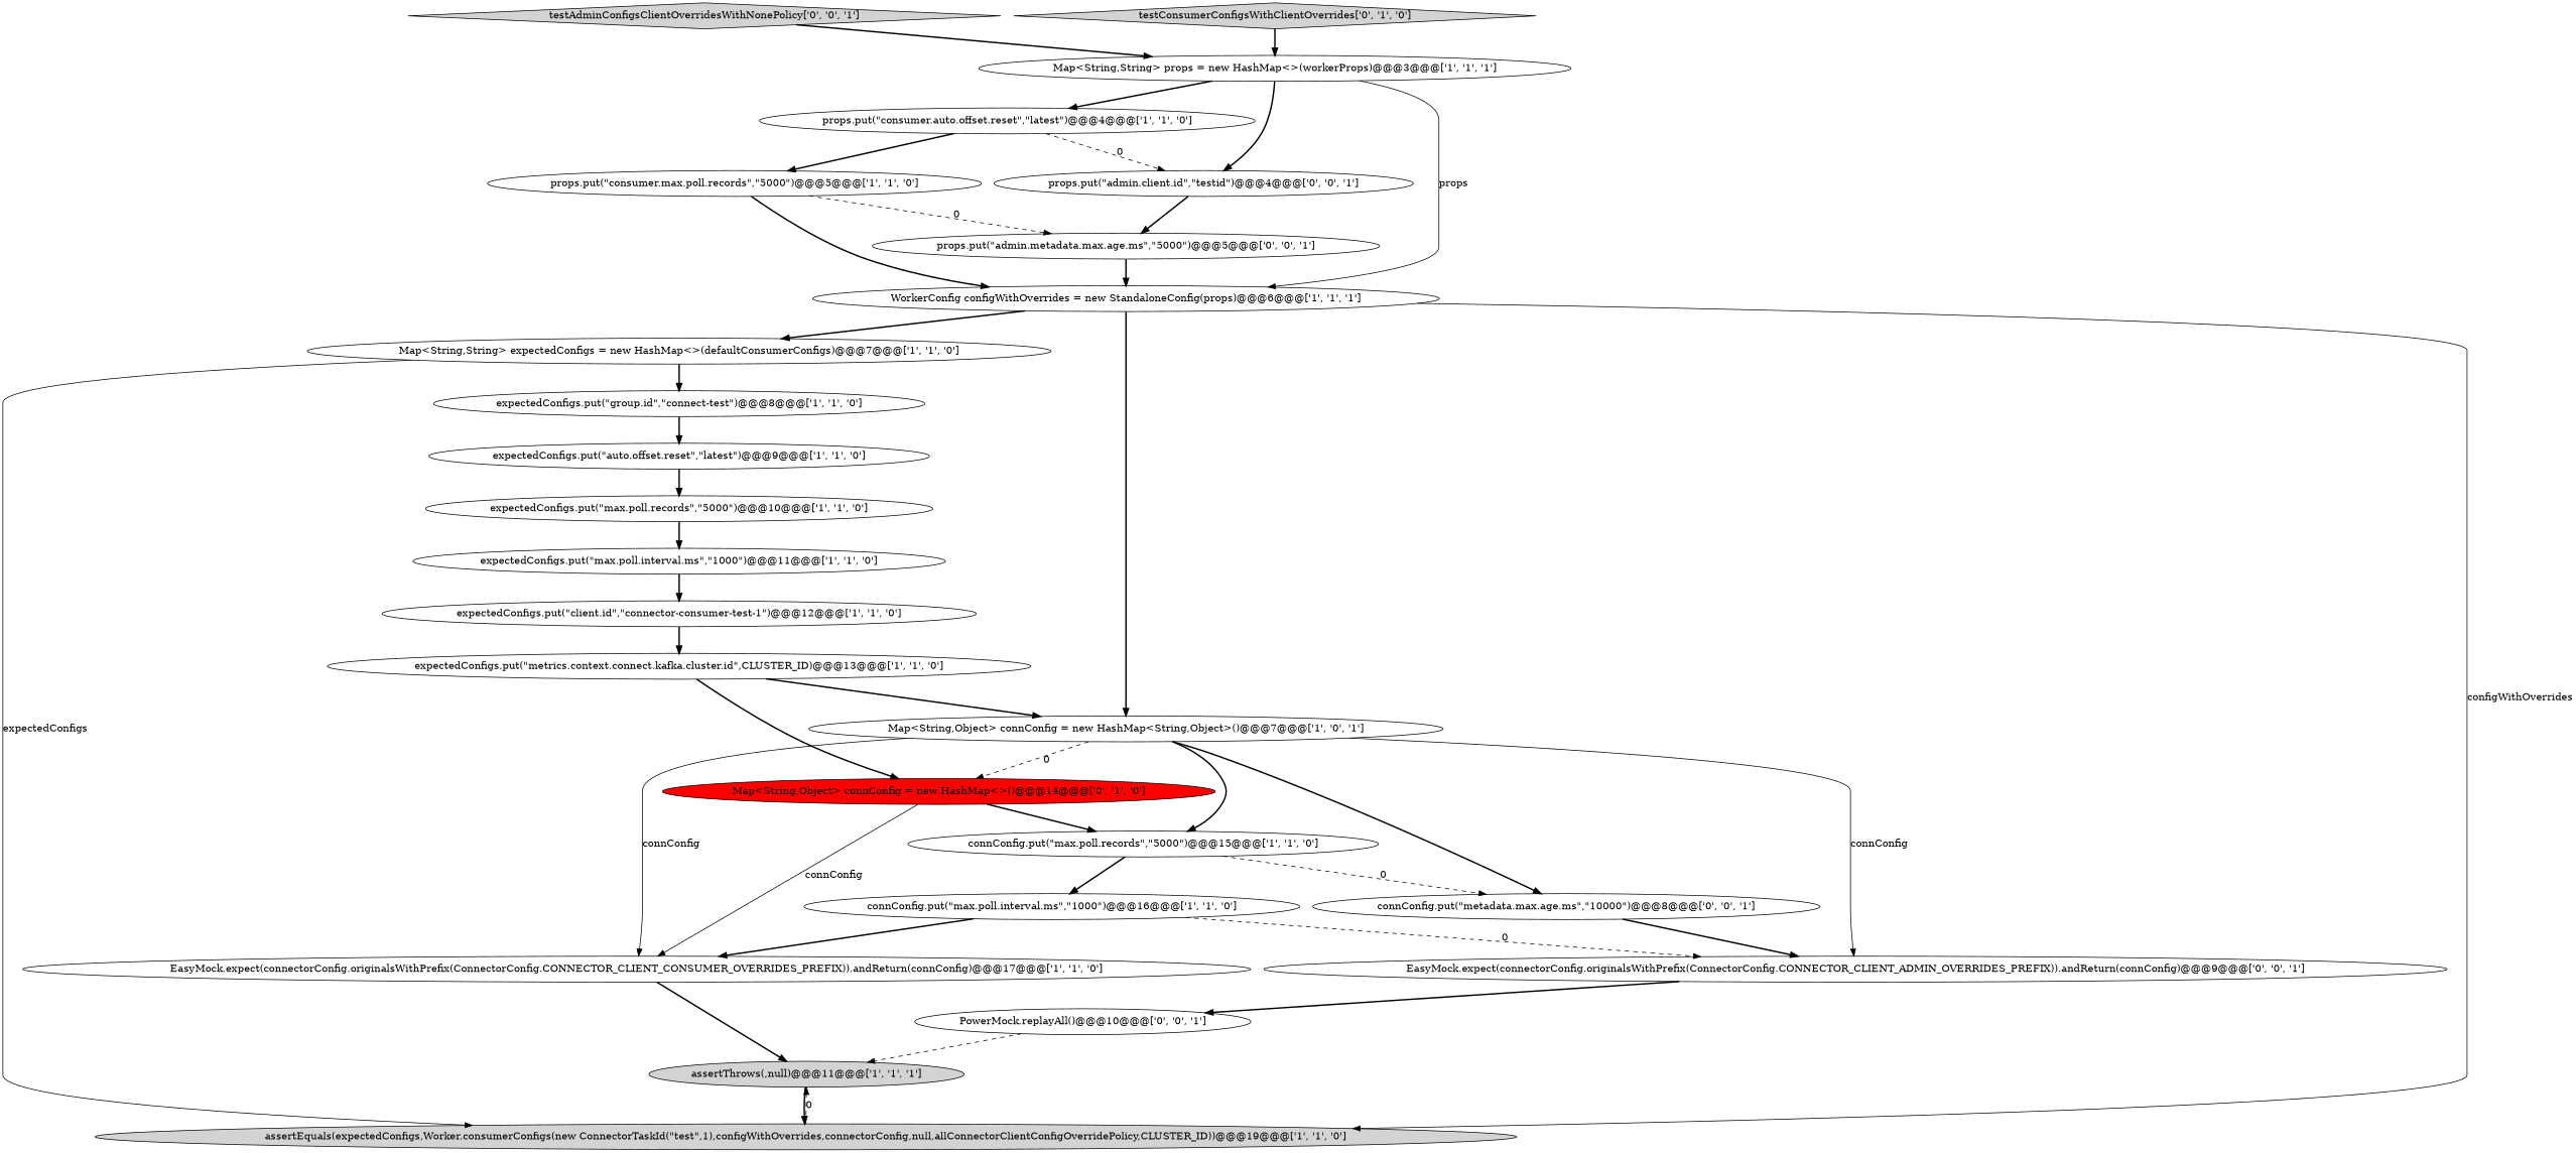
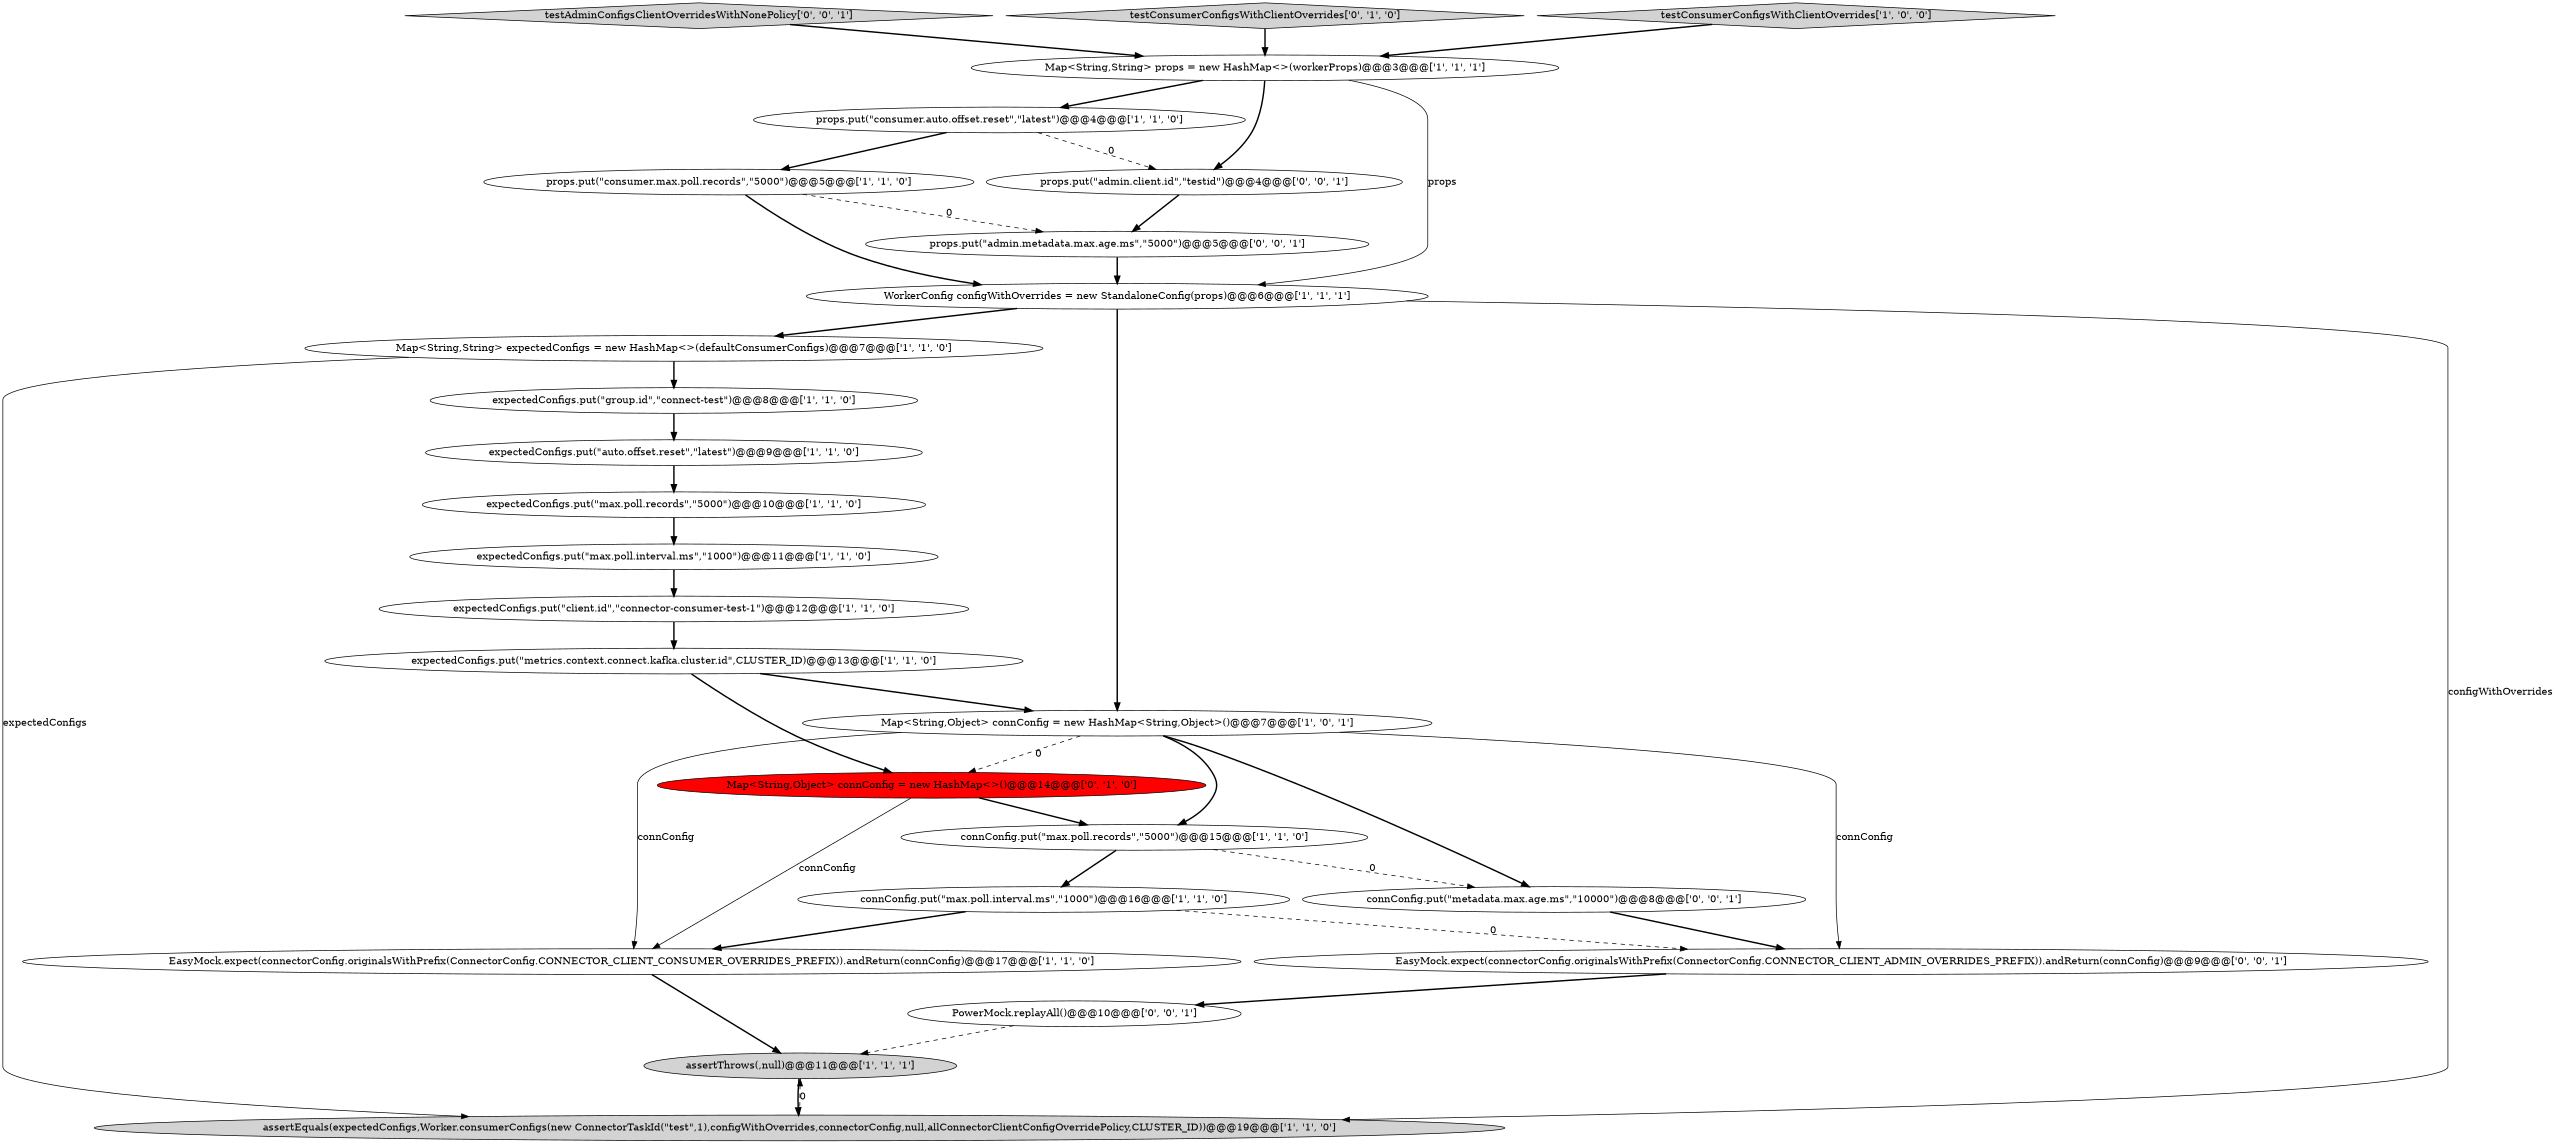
  digraph {
    node [fillcolor=white shape=ellipse style=filled]
    edge [style=bold]
    n1 [label="Map<String,Object> connConfig = new HashMap<String,Object>()@@@7@@@['1', '0', '1']"]
    n2 [fillcolor=red label="Map<String,Object> connConfig = new HashMap<>()@@@14@@@['0', '1', '0']"]
    n3 [label="EasyMock.expect(connectorConfig.originalsWithPrefix(ConnectorConfig.CONNECTOR_CLIENT_CONSUMER_OVERRIDES_PREFIX)).andReturn(connConfig)@@@17@@@['1', '1', '0']"]
    n4 [label="EasyMock.expect(connectorConfig.originalsWithPrefix(ConnectorConfig.CONNECTOR_CLIENT_ADMIN_OVERRIDES_PREFIX)).andReturn(connConfig)@@@9@@@['0', '0', '1']"]
    n5 [label="connConfig.put(\"metadata.max.age.ms\",\"10000\")@@@8@@@['0', '0', '1']"]
    n6 [label="connConfig.put(\"max.poll.records\",\"5000\")@@@15@@@['1', '1', '0']"]
    n7 [fillcolor=lightgray label="assertThrows(,null)@@@11@@@['1', '1', '1']"]
    n8 [label="PowerMock.replayAll()@@@10@@@['0', '0', '1']"]
    n9 [label="connConfig.put(\"max.poll.interval.ms\",\"1000\")@@@16@@@['1', '1', '0']"]
    n10 [label="WorkerConfig configWithOverrides = new StandaloneConfig(props)@@@6@@@['1', '1', '1']"]
    n11 [label="Map<String,String> expectedConfigs = new HashMap<>(defaultConsumerConfigs)@@@7@@@['1', '1', '0']"]
    n12 [fillcolor=lightgray label="assertEquals(expectedConfigs,Worker.consumerConfigs(new ConnectorTaskId(\"test\",1),configWithOverrides,connectorConfig,null,allConnectorClientConfigOverridePolicy,CLUSTER_ID))@@@19@@@['1', '1', '0']"]
    n13 [label="expectedConfigs.put(\"group.id\",\"connect-test\")@@@8@@@['1', '1', '0']"]
    n14 [label="props.put(\"consumer.auto.offset.reset\",\"latest\")@@@4@@@['1', '1', '0']"]
    n15 [label="props.put(\"admin.client.id\",\"testid\")@@@4@@@['0', '0', '1']"]
    n16 [label="props.put(\"consumer.max.poll.records\",\"5000\")@@@5@@@['1', '1', '0']"]
    n17 [label="props.put(\"admin.metadata.max.age.ms\",\"5000\")@@@5@@@['0', '0', '1']"]
    n18 [label="expectedConfigs.put(\"auto.offset.reset\",\"latest\")@@@9@@@['1', '1', '0']"]
    n19 [label="expectedConfigs.put(\"max.poll.records\",\"5000\")@@@10@@@['1', '1', '0']"]
    n20 [label="expectedConfigs.put(\"max.poll.interval.ms\",\"1000\")@@@11@@@['1', '1', '0']"]
    n21 [label="expectedConfigs.put(\"client.id\",\"connector-consumer-test-1\")@@@12@@@['1', '1', '0']"]
    n22 [label="expectedConfigs.put(\"metrics.context.connect.kafka.cluster.id\",CLUSTER_ID)@@@13@@@['1', '1', '0']"]
    n23 [fillcolor=lightgray label="testAdminConfigsClientOverridesWithNonePolicy['0', '0', '1']" shape=diamond]
    n24 [label="Map<String,String> props = new HashMap<>(workerProps)@@@3@@@['1', '1', '1']"]
    n25 [fillcolor=lightgray label="testConsumerConfigsWithClientOverrides['0', '1', '0']" shape=diamond]
+   n26 [fillcolor=lightgray label="testConsumerConfigsWithClientOverrides['1', '0', '0']" shape=diamond]
    n1 -> n2 [label=0 style=dashed]
    n1 -> n3 [label=connConfig style=solid]
    n1 -> n4 [label=connConfig style=solid]
    n1 -> n5
    n1 -> n6
    n2 -> n3 [label=connConfig style=solid]
    n2 -> n6
    n3 -> n7
    n4 -> n8
    n5 -> n4
    n6 -> n5 [label=0 style=dashed]
    n6 -> n9
    n7 -> n12
    n8 -> n7 [style=dashed]
    n9 -> n3
    n9 -> n4 [label=0 style=dashed]
    n10 -> n1
    n10 -> n11
    n10 -> n12 [label=configWithOverrides style=solid]
    n11 -> n12 [label=expectedConfigs style=solid]
    n11 -> n13
    n12 -> n7 [label=0 style=dashed]
    n13 -> n18
    n14 -> n15 [label=0 style=dashed]
    n14 -> n16
    n15 -> n17
    n16 -> n10
    n16 -> n17 [label=0 style=dashed]
    n17 -> n10
    n18 -> n19
    n19 -> n20
    n20 -> n21
    n21 -> n22
    n22 -> n1
    n22 -> n2
    n23 -> n24
    n24 -> n10 [label=props style=solid]
    n24 -> n14
    n24 -> n15
    n25 -> n24
+   n26 -> n24
  }
